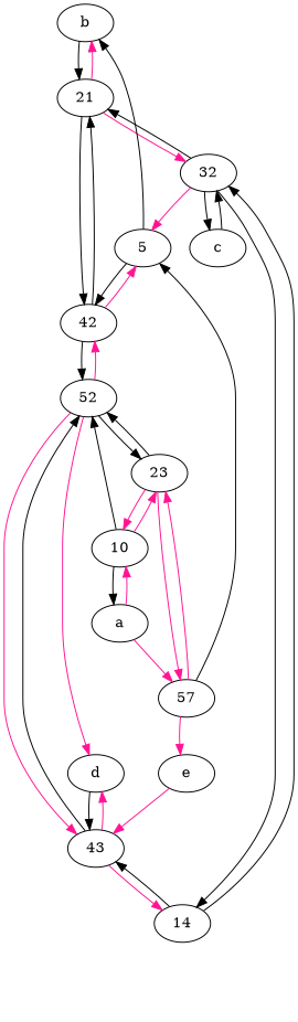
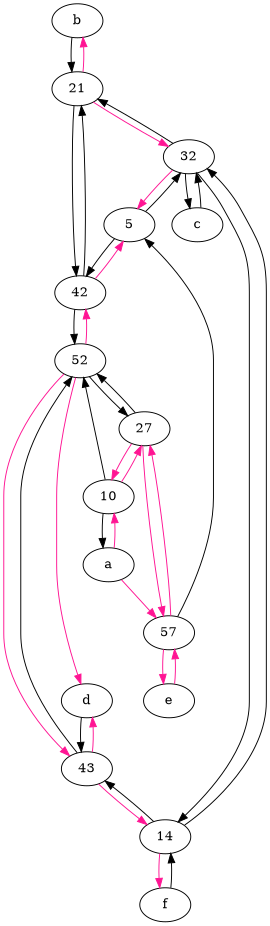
  digraph {
    edge [color=black]
    b
    21
    42
    32
    10
    52
    a
-   27 [label=23]
+   27
    43
    d
    57
    5
    14
    e
    c
+   f
    b -> 21
    21 -> b [color=deeppink]
    21 -> 42
    21 -> 32 [color=deeppink]
    42 -> 21
    42 -> 52
    42 -> 5 [color=deeppink]
    32 -> 21
    32 -> 5 [color=deeppink]
    32 -> 14
    32 -> c
    10 -> 52
    10 -> a
    10 -> 27 [color=deeppink]
    52 -> 42 [color=deeppink]
    52 -> 27
    52 -> 43 [color=deeppink]
    52 -> d [color=deeppink]
    a -> 10 [color=deeppink]
    a -> 57 [color=deeppink]
    27 -> 10 [color=deeppink]
    27 -> 52
    27 -> 57 [color=deeppink]
    43 -> 52
    43 -> d [color=deeppink]
    43 -> 14 [color=deeppink]
    d -> 43
    57 -> 27 [color=deeppink]
    57 -> 5
    57 -> e [color=deeppink]
    5 -> 42
-   5 -> b
+   5 -> 32
    14 -> 32
    14 -> 43
-   e -> 43 [color=deeppink]
+   14 -> f [color=deeppink]
+   e -> 57 [color=deeppink]
    c -> 32
+   f -> 14
  }
